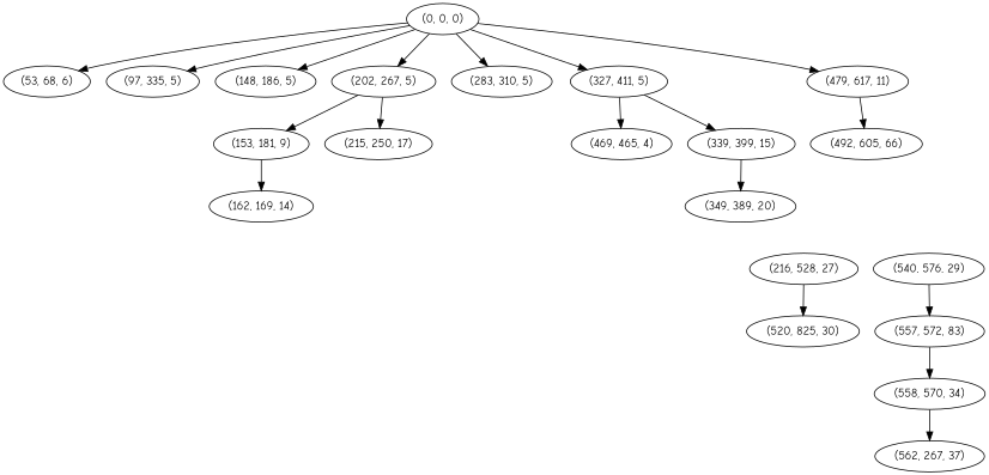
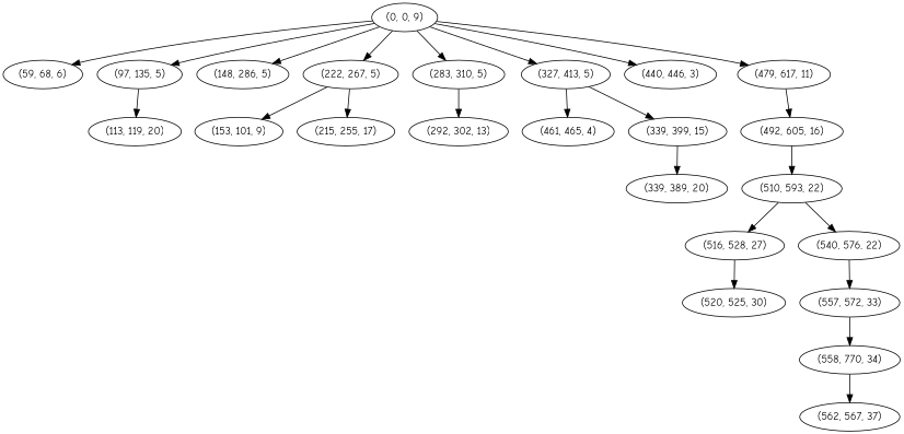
  digraph {
    fontname="Comic Neue"
    node [fontname="Comic Neue"]
    edge [fontname="Comic Neue"]
-   "(0, 0, 0)"
-   "(59, 68, 6)" [label="(53, 68, 6)"]
-   "(97, 135, 5)" [label="(97, 335, 5)"]
-   "(148, 186, 5)"
-   "(202, 267, 5)"
+   "(0, 0, 0)" [label="(0, 0, 9)"]
+   "(59, 68, 6)"
+   "(97, 135, 5)"
+   "(148, 186, 5)" [label="(148, 286, 5)"]
+   "(202, 267, 5)" [label="(222, 267, 5)"]
    "(283, 310, 5)"
-   "(327, 413, 5)" [label="(327, 411, 5)"]
+   "(327, 413, 5)"
+   "(440, 446, 3)"
    "(479, 617, 11)"
-   "(153, 181, 9)"
-   "(215, 255, 17)" [label="(215, 250, 17)"]
-   "(461, 465, 4)" [label="(469, 465, 4)"]
+   "(113, 119, 20)"
+   "(153, 181, 9)" [label="(153, 101, 9)"]
+   "(215, 255, 17)"
+   "(292, 302, 13)"
+   "(461, 465, 4)"
    "(339, 399, 15)"
-   "(492, 605, 16)" [label="(492, 605, 66)"]
-   "(162, 169, 14)"
-   "(349, 389, 20)"
-   "(516, 528, 27)" [label="(216, 528, 27)"]
-   "(540, 576, 29)"
-   "(520, 525, 30)" [label="(520, 825, 30)"]
-   "(557, 572, 33)" [label="(557, 572, 83)"]
-   "(558, 570, 34)"
-   "(562, 567, 37)" [label="(562, 267, 37)"]
+   "(492, 605, 16)"
+   "(349, 389, 20)" [label="(339, 389, 20)"]
+   "(510, 593, 22)"
+   "(516, 528, 27)"
+   "(540, 576, 29)" [label="(540, 576, 22)"]
+   "(520, 525, 30)"
+   "(557, 572, 33)"
+   "(558, 570, 34)" [label="(558, 770, 34)"]
+   "(562, 567, 37)"
    "(0, 0, 0)" -> "(59, 68, 6)"
    "(0, 0, 0)" -> "(97, 135, 5)"
    "(0, 0, 0)" -> "(148, 186, 5)"
    "(0, 0, 0)" -> "(202, 267, 5)"
    "(0, 0, 0)" -> "(283, 310, 5)"
    "(0, 0, 0)" -> "(327, 413, 5)"
+   "(0, 0, 0)" -> "(440, 446, 3)"
    "(0, 0, 0)" -> "(479, 617, 11)"
+   "(97, 135, 5)" -> "(113, 119, 20)"
    "(202, 267, 5)" -> "(153, 181, 9)"
    "(202, 267, 5)" -> "(215, 255, 17)"
+   "(283, 310, 5)" -> "(292, 302, 13)"
    "(327, 413, 5)" -> "(461, 465, 4)"
    "(327, 413, 5)" -> "(339, 399, 15)"
    "(479, 617, 11)" -> "(492, 605, 16)"
-   "(153, 181, 9)" -> "(162, 169, 14)"
    "(339, 399, 15)" -> "(349, 389, 20)"
+   "(492, 605, 16)" -> "(510, 593, 22)"
+   "(510, 593, 22)" -> "(516, 528, 27)"
+   "(510, 593, 22)" -> "(540, 576, 29)"
    "(516, 528, 27)" -> "(520, 525, 30)"
    "(540, 576, 29)" -> "(557, 572, 33)"
    "(557, 572, 33)" -> "(558, 570, 34)"
    "(558, 570, 34)" -> "(562, 567, 37)"
  }
